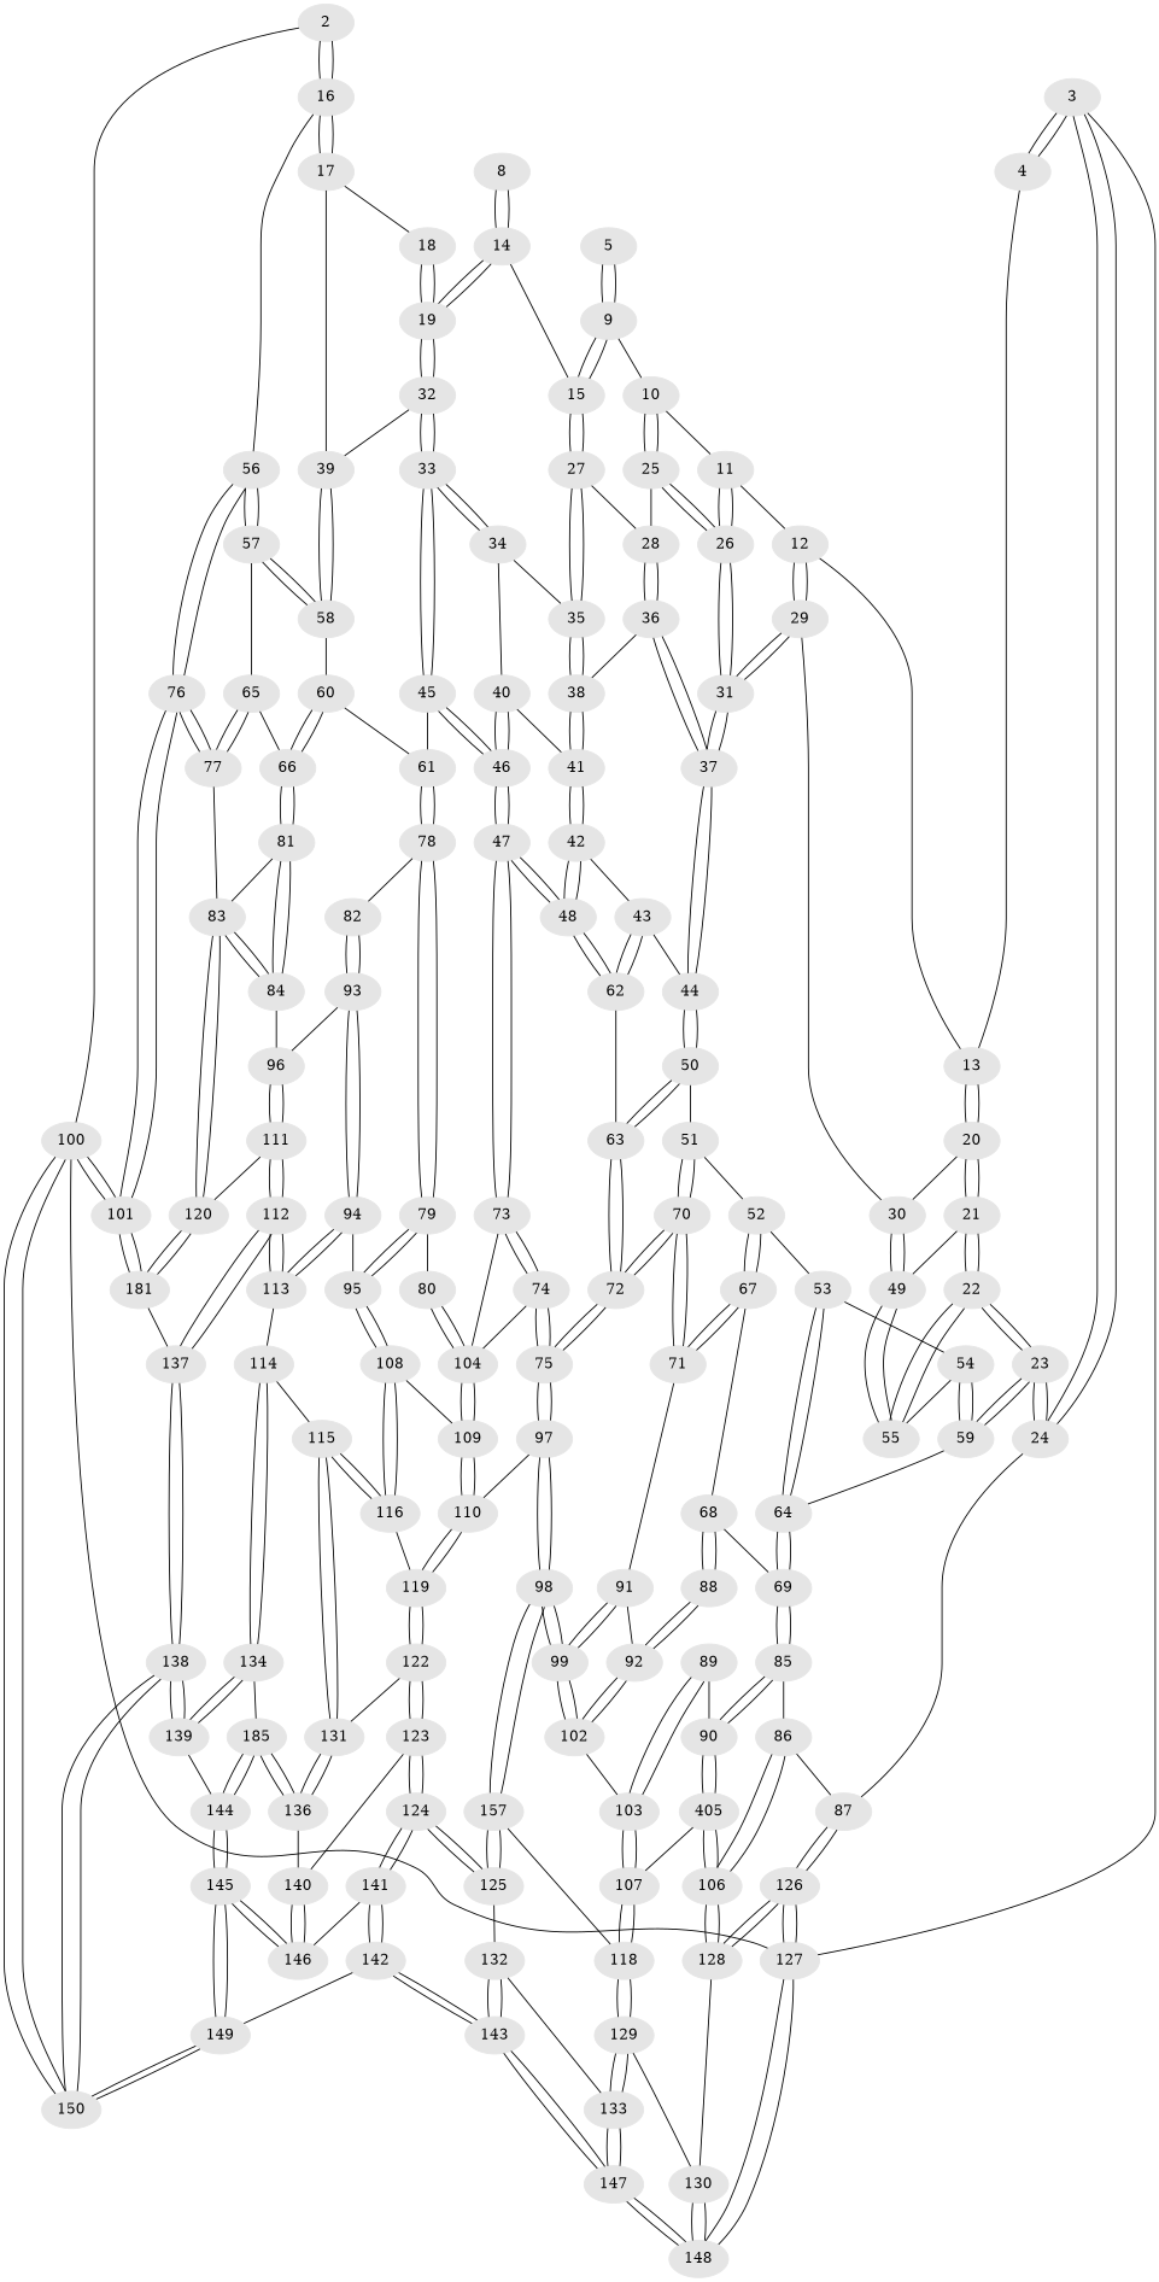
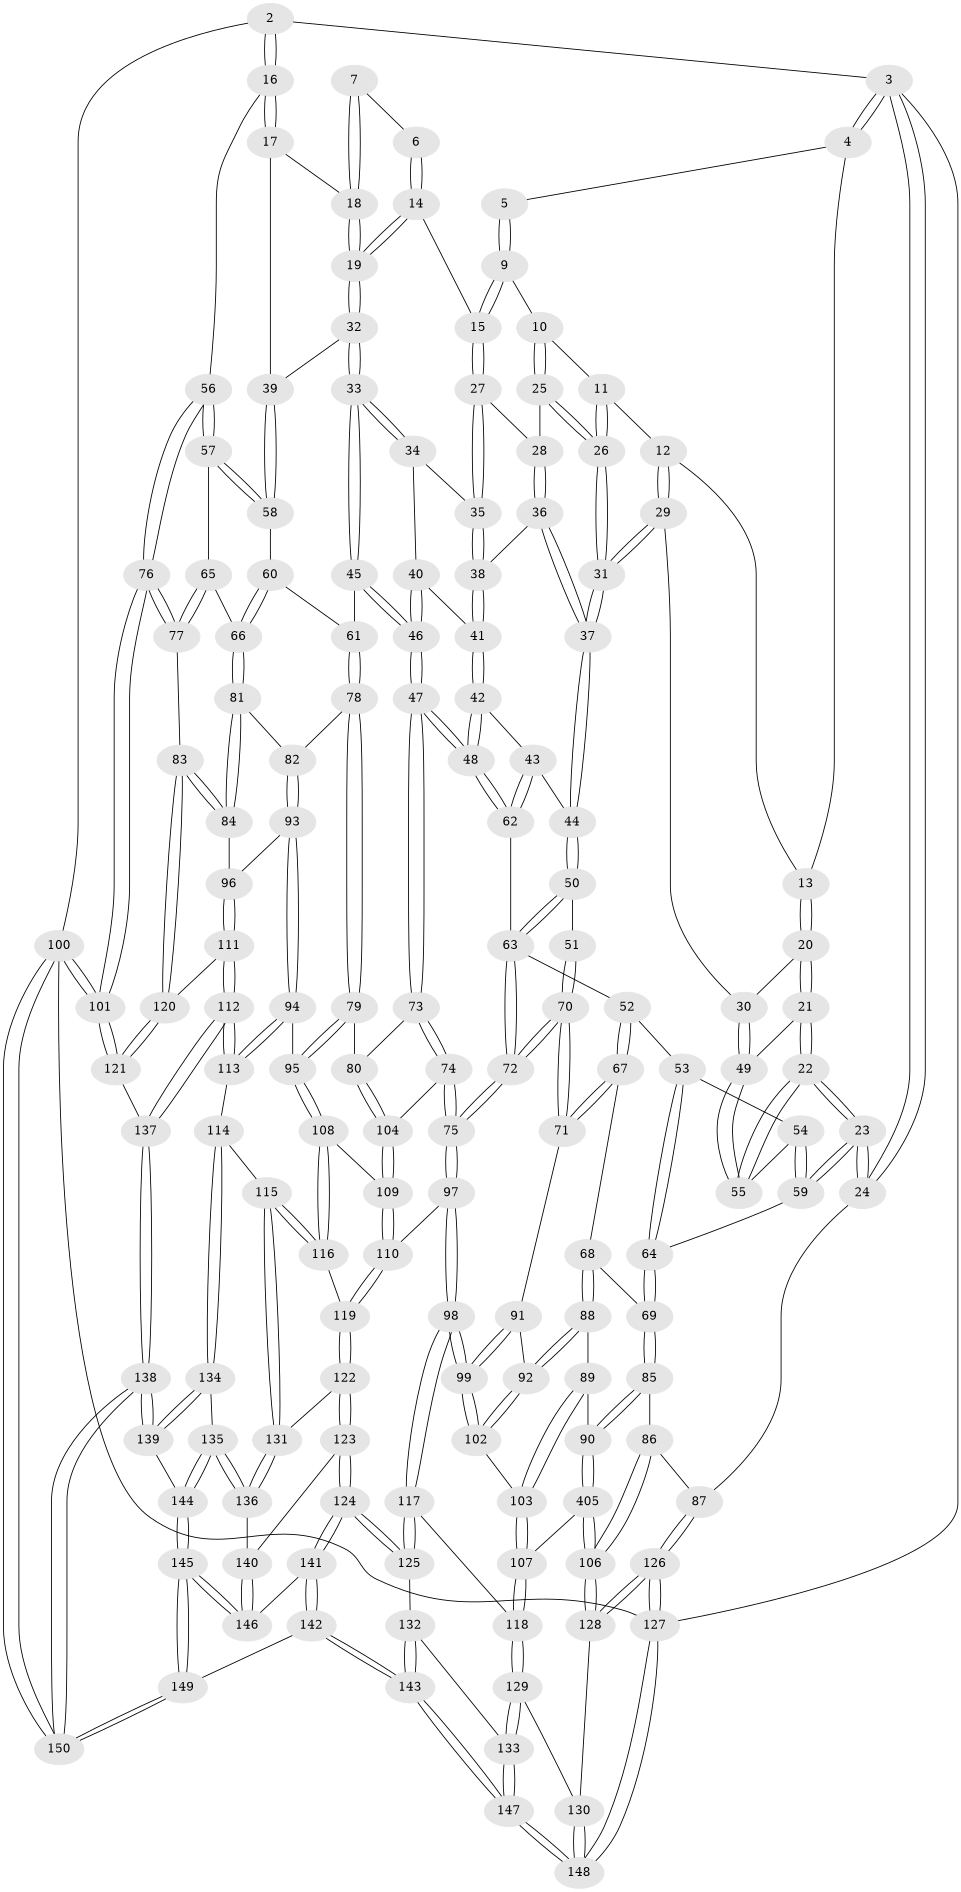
  graph {
    node [color=gray90 style=filled]
    2
    3
    16
    100
-   8
+   7
+   8 [label=6]
    18
    4
    24
    127
    17
    56
    101
    150
    5
    13
    87
    148
    9
    20
    10
    15
    14
    19
    11
    25
    27
    12
    26
    28
    29
    31
    30
    21
    32
    35
    39
    57
    76
    58
    33
    22
    49
    23
    55
    59
    64
    126
    36
    37
    38
    44
    34
    45
    40
    46
    61
    41
    50
    42
    60
    47
    43
    48
    62
    63
    51
    78
    73
    74
    80
    52
    70
    72
    53
    67
    71
    54
    68
    69
    65
    77
    66
    81
    79
    82
    75
    85
    83
    84
    88
    91
    89
    92
    86
    90
    99
    97
    104
    109
    98
    110
-   121 [label=181]
+   121
    120
    95
    93
    108
    96
    94
    111
    106
    n112 [label=405]
    128
    103
    102
    107
    113
    114
    116
    112
-   117 [label=157]
+   117
    119
    118
    125
    137
    130
    129
    122
    138
    115
    134
    131
-   135 [label=185]
+   135
    139
    136
    132
    133
    123
    124
    140
    141
    146
    142
    143
    147
    144
    145
    149
+   2 -- 3
    2 -- 16
    2 -- 16
    2 -- 100
    3 -- 4
    3 -- 4
    3 -- 24
    3 -- 24
    3 -- 127
    16 -- 17
    16 -- 17
    16 -- 56
    100 -- 127
    100 -- 101
    100 -- 101
    100 -- 150
    100 -- 150
+   7 -- 8
+   7 -- 18
+   7 -- 18
    8 -- 14
    8 -- 14
    18 -- 19
    18 -- 19
+   4 -- 5
    4 -- 13
    24 -- 87
    127 -- 148
    127 -- 148
    17 -- 18
    17 -- 39
    56 -- 57
    56 -- 57
    56 -- 76
    56 -- 76
    101 -- 121
    101 -- 121
    5 -- 9
    5 -- 9
    13 -- 20
    13 -- 20
    87 -- 126
    87 -- 126
    9 -- 10
    9 -- 15
    9 -- 15
    20 -- 30
    20 -- 21
    20 -- 21
    10 -- 11
    10 -- 25
    10 -- 25
    15 -- 27
    15 -- 27
    14 -- 15
    14 -- 19
    14 -- 19
    19 -- 32
    19 -- 32
    11 -- 12
    11 -- 26
    11 -- 26
    25 -- 26
    25 -- 26
    25 -- 28
    27 -- 28
    27 -- 35
    27 -- 35
    12 -- 13
    12 -- 29
    12 -- 29
    26 -- 31
    26 -- 31
    28 -- 36
    28 -- 36
    29 -- 31
    29 -- 31
    29 -- 30
    31 -- 37
    31 -- 37
    30 -- 49
    30 -- 49
    21 -- 22
    21 -- 22
    21 -- 49
    32 -- 39
    32 -- 33
    32 -- 33
    35 -- 38
    35 -- 38
    39 -- 58
    39 -- 58
    57 -- 58
    57 -- 58
    57 -- 65
    76 -- 101
    76 -- 101
    76 -- 77
    76 -- 77
    58 -- 60
    33 -- 34
    33 -- 34
    33 -- 45
    33 -- 45
    22 -- 23
    22 -- 23
    22 -- 55
    22 -- 55
    49 -- 55
    49 -- 55
    23 -- 24
    23 -- 24
    23 -- 59
    23 -- 59
    59 -- 64
    64 -- 69
    64 -- 69
    126 -- 127
    126 -- 127
    126 -- 128
    126 -- 128
    36 -- 37
    36 -- 37
    36 -- 38
    37 -- 44
    37 -- 44
    38 -- 41
    38 -- 41
    44 -- 50
    44 -- 50
    34 -- 35
    34 -- 40
    45 -- 46
    45 -- 46
    45 -- 61
    40 -- 46
    40 -- 46
    40 -- 41
    46 -- 47
    46 -- 47
    61 -- 78
    61 -- 78
    41 -- 42
    41 -- 42
    50 -- 63
    50 -- 63
    50 -- 51
    42 -- 43
    42 -- 48
    42 -- 48
    60 -- 61
    60 -- 66
    60 -- 66
    47 -- 48
    47 -- 48
    47 -- 73
    47 -- 73
    43 -- 44
    43 -- 62
    43 -- 62
    48 -- 62
    48 -- 62
    62 -- 63
    63 -- 72
    63 -- 72
-   51 -- 52
+   63 -- 52
    51 -- 70
    51 -- 70
    78 -- 79
    78 -- 79
    78 -- 82
    73 -- 74
    73 -- 74
-   73 -- 104
+   73 -- 80
    74 -- 75
    74 -- 75
    74 -- 104
    80 -- 104
    80 -- 104
    52 -- 53
    52 -- 67
    52 -- 67
    70 -- 72
    70 -- 72
    70 -- 71
    70 -- 71
    72 -- 75
    72 -- 75
    53 -- 64
    53 -- 64
    53 -- 54
    67 -- 71
    67 -- 71
    67 -- 68
    71 -- 91
    54 -- 55
    54 -- 59
    54 -- 59
    68 -- 69
    68 -- 88
    68 -- 88
    69 -- 85
    69 -- 85
    65 -- 77
    65 -- 77
    65 -- 66
    77 -- 83
    66 -- 81
    66 -- 81
-   81 -- 83
+   81 -- 82
    81 -- 84
    81 -- 84
    79 -- 80
    79 -- 95
    79 -- 95
    82 -- 93
    82 -- 93
    75 -- 97
    75 -- 97
    85 -- 86
    85 -- 90
    85 -- 90
    83 -- 84
    83 -- 84
    83 -- 120
    83 -- 120
    84 -- 96
+   88 -- 89
    88 -- 92
    88 -- 92
    91 -- 92
    91 -- 99
    91 -- 99
    89 -- 90
    89 -- 103
    89 -- 103
    92 -- 102
    92 -- 102
    86 -- 87
    86 -- 106
    86 -- 106
    90 -- n112
    90 -- n112
    99 -- 102
    99 -- 102
    97 -- 98
    97 -- 98
    97 -- 110
    104 -- 109
    104 -- 109
    109 -- 110
    109 -- 110
    98 -- 99
    98 -- 99
    98 -- 117
    98 -- 117
    110 -- 119
    110 -- 119
    121 -- 137
    120 -- 121
    120 -- 121
    95 -- 108
    95 -- 108
    93 -- 96
    93 -- 94
    93 -- 94
    108 -- 109
    108 -- 116
    108 -- 116
    96 -- 111
    96 -- 111
    94 -- 95
    94 -- 113
    94 -- 113
    111 -- 120
    111 -- 112
    111 -- 112
    106 -- 128
    106 -- 128
    n112 -- 106
    n112 -- 106
    n112 -- 107
    128 -- 130
    103 -- 107
    103 -- 107
    102 -- 103
    107 -- 118
    107 -- 118
    113 -- 114
    114 -- 115
    114 -- 134
    114 -- 134
    116 -- 119
    112 -- 113
    112 -- 113
    112 -- 137
    112 -- 137
    117 -- 118
    117 -- 125
    117 -- 125
    119 -- 122
    119 -- 122
    118 -- 129
    118 -- 129
    125 -- 132
    137 -- 138
    137 -- 138
    130 -- 148
    130 -- 148
    129 -- 130
    129 -- 133
    129 -- 133
    122 -- 131
    122 -- 123
    122 -- 123
    138 -- 150
    138 -- 150
    138 -- 139
    138 -- 139
    115 -- 116
    115 -- 116
    115 -- 131
    115 -- 131
    134 -- 135
    134 -- 139
    134 -- 139
    131 -- 136
    131 -- 136
    135 -- 136
    135 -- 136
    135 -- 144
    135 -- 144
    139 -- 144
    136 -- 140
    132 -- 133
    132 -- 143
    132 -- 143
    133 -- 147
    133 -- 147
    123 -- 124
    123 -- 124
    123 -- 140
    124 -- 125
    124 -- 125
    124 -- 141
    124 -- 141
    140 -- 146
    140 -- 146
    141 -- 146
    141 -- 142
    141 -- 142
    142 -- 143
    142 -- 143
    142 -- 149
    143 -- 147
    143 -- 147
    147 -- 148
    147 -- 148
    144 -- 145
    144 -- 145
    145 -- 146
    145 -- 146
    145 -- 149
    145 -- 149
    149 -- 150
    149 -- 150
  }
